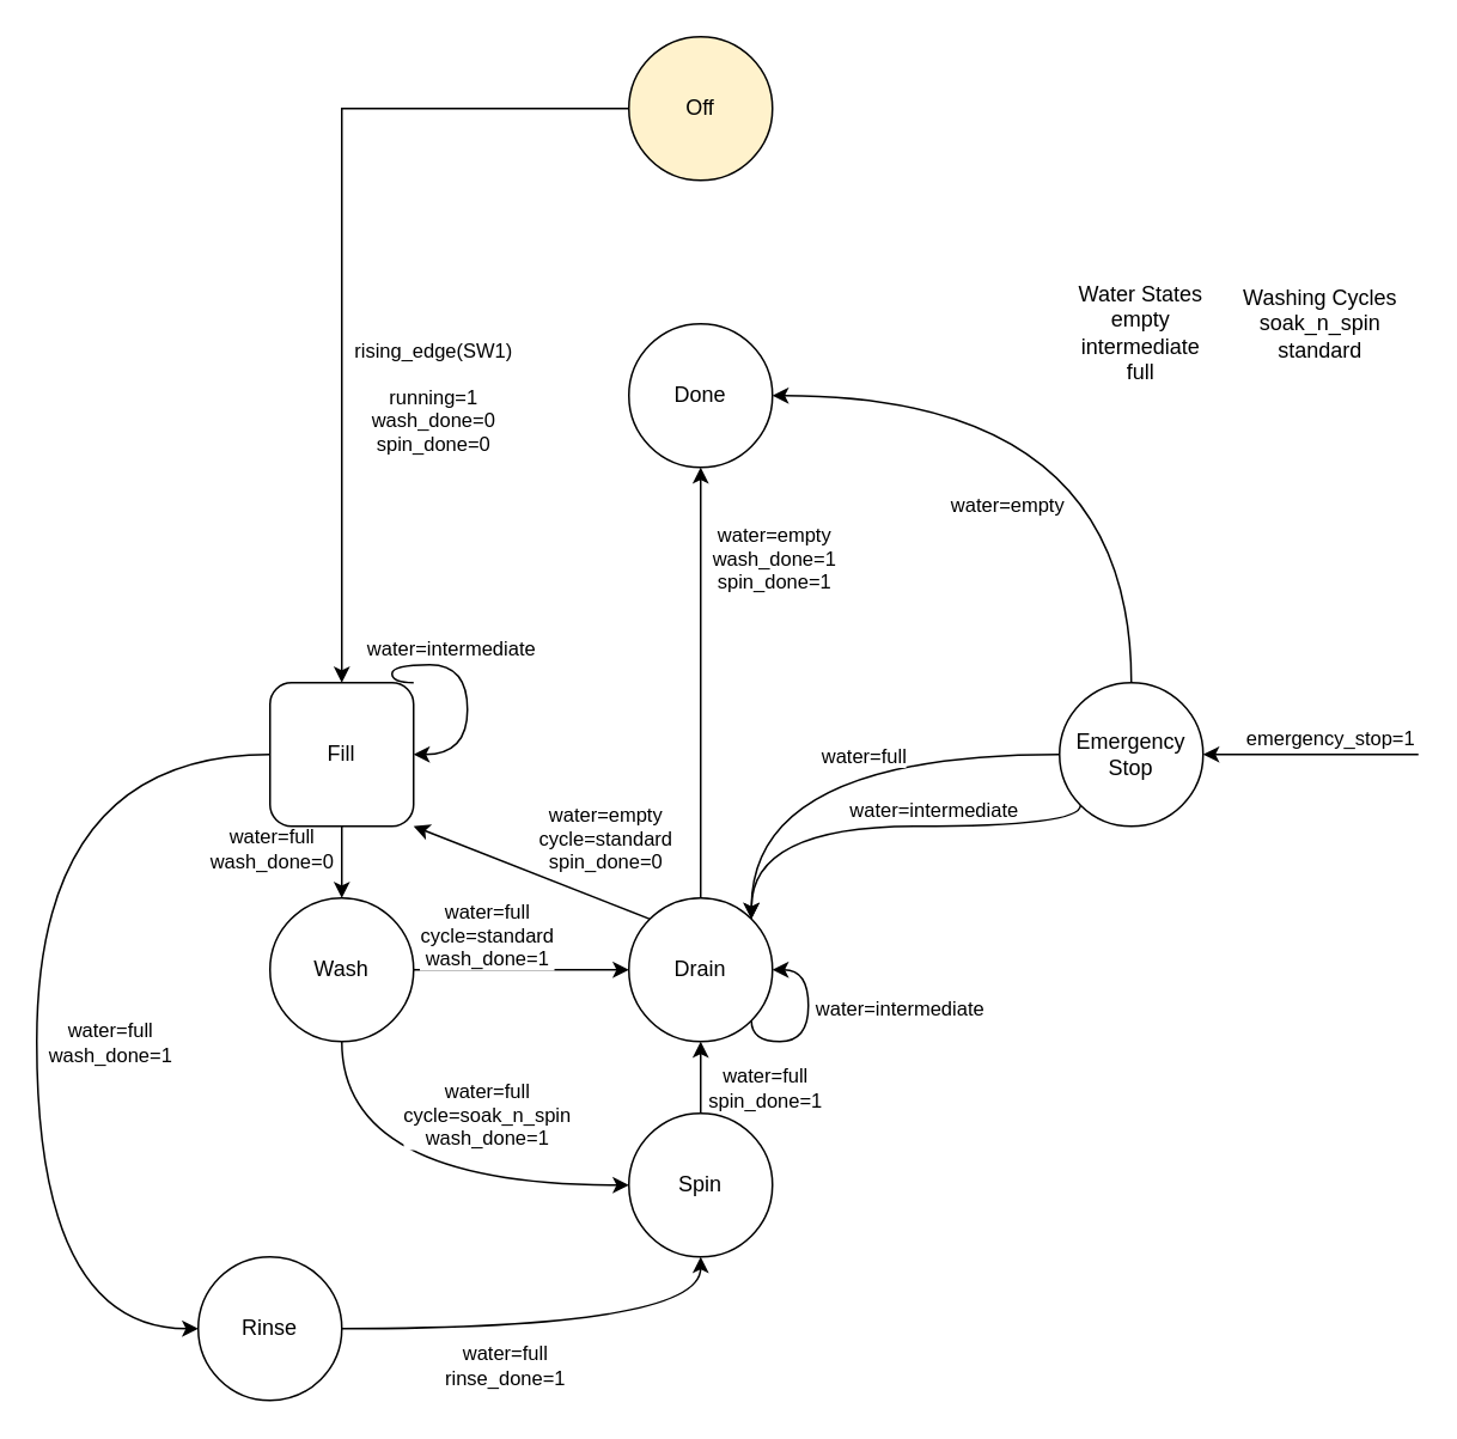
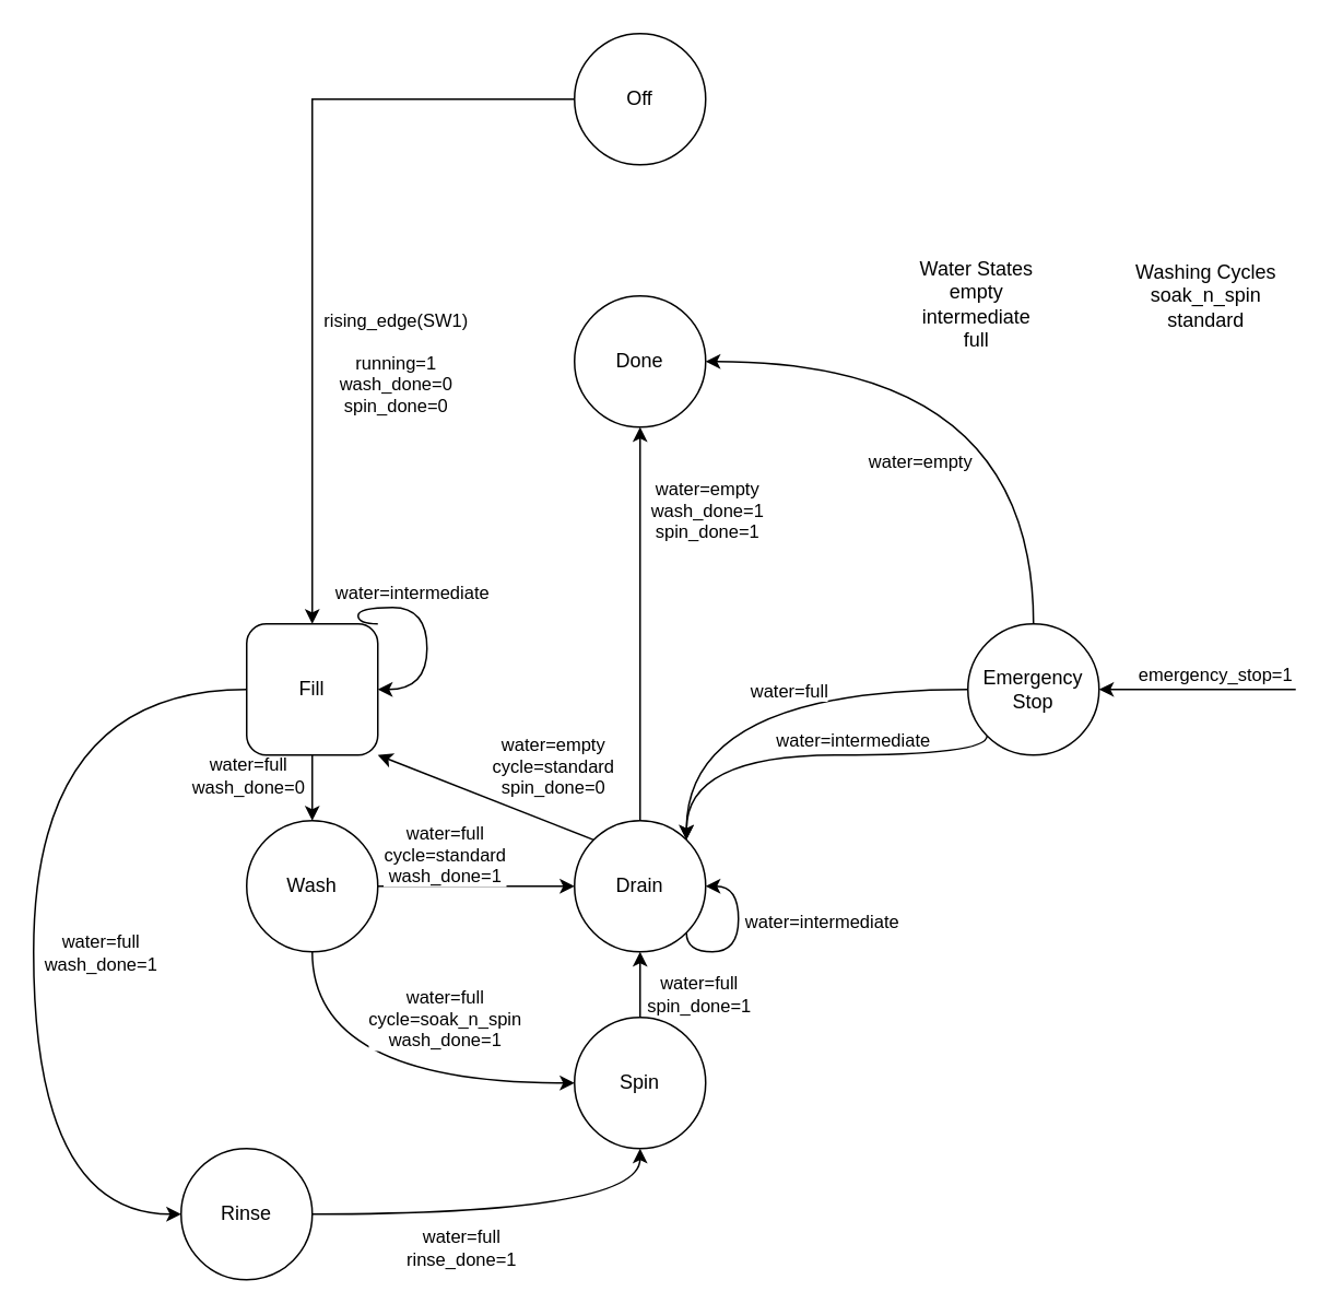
  <mxCell id="0" />
  <mxCell id="1" parent="0" />
  <mxCell id="2" style="edgeStyle=orthogonalEdgeStyle;rounded=0;orthogonalLoop=1;jettySize=auto;html=1;exitX=0.5;exitY=1;exitDx=0;exitDy=0;" edge="1" parent="1" source="6" target="11"><mxGeometry relative="1" as="geometry" /></mxCell>
  <mxCell id="3" value="&lt;div&gt;&lt;span style=&quot;background-color: light-dark(#ffffff, var(--ge-dark-color, #121212)); color: light-dark(rgb(0, 0, 0), rgb(255, 255, 255));&quot;&gt;water=full&lt;/span&gt;&lt;/div&gt;&lt;div&gt;&lt;span style=&quot;background-color: light-dark(#ffffff, var(--ge-dark-color, #121212)); color: light-dark(rgb(0, 0, 0), rgb(255, 255, 255));&quot;&gt;wash_done=0&lt;/span&gt;&lt;/div&gt;" style="edgeLabel;html=1;align=center;verticalAlign=middle;resizable=0;points=[];" vertex="1" connectable="0" parent="2"><mxGeometry x="-0.4" relative="1" as="geometry"><mxPoint x="-40" as="offset" /></mxGeometry></mxCell>
  <mxCell id="4" style="edgeStyle=orthogonalEdgeStyle;rounded=0;orthogonalLoop=1;jettySize=auto;html=1;exitX=0;exitY=0.5;exitDx=0;exitDy=0;entryX=0;entryY=0.5;entryDx=0;entryDy=0;curved=1;" edge="1" parent="1" source="6" target="22"><mxGeometry relative="1" as="geometry"><Array as="points"><mxPoint x="20" y="420" /><mxPoint x="20" y="740" /></Array></mxGeometry></mxCell>
  <mxCell id="5" value="&lt;div&gt;water=full&lt;/div&gt;&lt;div&gt;wash_done=1&lt;/div&gt;" style="edgeLabel;html=1;align=center;verticalAlign=middle;resizable=0;points=[];" vertex="1" connectable="0" parent="4"><mxGeometry x="0.078" y="-3" relative="1" as="geometry"><mxPoint x="43" y="-1" as="offset" /></mxGeometry></mxCell>
  <mxCell id="6" value="Fill" style="whiteSpace=wrap;html=1;aspect=fixed;rounded=1;" vertex="1" parent="1"><mxGeometry x="150" y="380" width="80" height="80" as="geometry" /></mxCell>
  <mxCell id="7" style="edgeStyle=orthogonalEdgeStyle;rounded=0;orthogonalLoop=1;jettySize=auto;html=1;exitX=1;exitY=0.5;exitDx=0;exitDy=0;entryX=0;entryY=0.5;entryDx=0;entryDy=0;" edge="1" parent="1" source="11" target="19"><mxGeometry relative="1" as="geometry" /></mxCell>
  <mxCell id="8" value="&lt;div&gt;water=full&lt;/div&gt;&lt;div&gt;cycle=standard&lt;/div&gt;&lt;div&gt;wash_done=1&lt;/div&gt;" style="edgeLabel;html=1;align=center;verticalAlign=middle;resizable=0;points=[];" vertex="1" connectable="0" parent="7"><mxGeometry x="-0.092" y="3" relative="1" as="geometry"><mxPoint x="-14" y="-17" as="offset" /></mxGeometry></mxCell>
  <mxCell id="9" style="edgeStyle=orthogonalEdgeStyle;rounded=0;orthogonalLoop=1;jettySize=auto;html=1;exitX=0.5;exitY=1;exitDx=0;exitDy=0;entryX=0;entryY=0.5;entryDx=0;entryDy=0;curved=1;" edge="1" parent="1" source="11" target="14"><mxGeometry relative="1" as="geometry"><Array as="points"><mxPoint x="190" y="660" /></Array></mxGeometry></mxCell>
  <mxCell id="10" value="&lt;div&gt;water=full&lt;/div&gt;cycle=soak_n_spin&lt;br&gt;&lt;div&gt;wash_done=1&lt;/div&gt;" style="edgeLabel;html=1;align=center;verticalAlign=middle;resizable=0;points=[];" vertex="1" connectable="0" parent="9"><mxGeometry x="-0.025" y="20" relative="1" as="geometry"><mxPoint x="43" y="-20" as="offset" /></mxGeometry></mxCell>
  <mxCell id="11" value="Wash" style="ellipse;whiteSpace=wrap;html=1;aspect=fixed;" vertex="1" parent="1"><mxGeometry x="150" y="500" width="80" height="80" as="geometry" /></mxCell>
  <mxCell id="12" style="edgeStyle=orthogonalEdgeStyle;rounded=0;orthogonalLoop=1;jettySize=auto;html=1;exitX=0.5;exitY=0;exitDx=0;exitDy=0;" edge="1" parent="1" source="14" target="19"><mxGeometry relative="1" as="geometry" /></mxCell>
  <mxCell id="13" value="&lt;div&gt;water=full&lt;/div&gt;spin_done=1" style="edgeLabel;html=1;align=center;verticalAlign=middle;resizable=0;points=[];" vertex="1" connectable="0" parent="12"><mxGeometry x="-0.25" y="-2" relative="1" as="geometry"><mxPoint x="33" as="offset" /></mxGeometry></mxCell>
  <mxCell id="14" value="Spin" style="ellipse;whiteSpace=wrap;html=1;aspect=fixed;" vertex="1" parent="1"><mxGeometry x="350" y="620" width="80" height="80" as="geometry" /></mxCell>
  <mxCell id="15" style="rounded=0;orthogonalLoop=1;jettySize=auto;html=1;exitX=0;exitY=0;exitDx=0;exitDy=0;entryX=1;entryY=1;entryDx=0;entryDy=0;" edge="1" parent="1" source="19" target="6"><mxGeometry relative="1" as="geometry" /></mxCell>
  <mxCell id="16" value="&lt;div&gt;water=empty&lt;/div&gt;cycle=standard&lt;br&gt;&lt;div&gt;spin_done=0&lt;/div&gt;" style="edgeLabel;html=1;align=center;verticalAlign=middle;resizable=0;points=[];" vertex="1" connectable="0" parent="15"><mxGeometry x="0.129" y="-3" relative="1" as="geometry"><mxPoint x="48" y="-13" as="offset" /></mxGeometry></mxCell>
  <mxCell id="17" style="edgeStyle=orthogonalEdgeStyle;rounded=0;orthogonalLoop=1;jettySize=auto;html=1;exitX=0.5;exitY=0;exitDx=0;exitDy=0;" edge="1" parent="1" source="19" target="25"><mxGeometry relative="1" as="geometry" /></mxCell>
  <mxCell id="18" value="&lt;div&gt;water=empty&lt;/div&gt;&lt;div&gt;wash_done=1&lt;/div&gt;spin_done=1" style="edgeLabel;html=1;align=center;verticalAlign=middle;resizable=0;points=[];" vertex="1" connectable="0" parent="17"><mxGeometry x="0.094" y="1" relative="1" as="geometry"><mxPoint x="41" y="-59" as="offset" /></mxGeometry></mxCell>
  <mxCell id="19" value="Drain" style="ellipse;whiteSpace=wrap;html=1;aspect=fixed;" vertex="1" parent="1"><mxGeometry x="350" y="500" width="80" height="80" as="geometry" /></mxCell>
  <mxCell id="20" style="edgeStyle=orthogonalEdgeStyle;rounded=0;orthogonalLoop=1;jettySize=auto;html=1;exitX=1;exitY=0.5;exitDx=0;exitDy=0;entryX=0.5;entryY=1;entryDx=0;entryDy=0;curved=1;" edge="1" parent="1" source="22" target="14"><mxGeometry relative="1" as="geometry" /></mxCell>
  <mxCell id="21" value="&lt;div&gt;water=full&lt;/div&gt;&lt;div&gt;rinse_done=1&lt;/div&gt;" style="edgeLabel;html=1;align=center;verticalAlign=middle;resizable=0;points=[];" vertex="1" connectable="0" parent="20"><mxGeometry x="-0.342" y="-2" relative="1" as="geometry"><mxPoint x="11" y="18" as="offset" /></mxGeometry></mxCell>
  <mxCell id="22" value="Rinse" style="ellipse;whiteSpace=wrap;html=1;aspect=fixed;" vertex="1" parent="1"><mxGeometry x="110" y="700" width="80" height="80" as="geometry" /></mxCell>
  <mxCell id="23" style="edgeStyle=orthogonalEdgeStyle;rounded=0;orthogonalLoop=1;jettySize=auto;html=1;exitX=1;exitY=0;exitDx=0;exitDy=0;entryX=1;entryY=0.5;entryDx=0;entryDy=0;curved=1;" edge="1" parent="1" source="6" target="6"><mxGeometry relative="1" as="geometry"><Array as="points"><mxPoint x="218" y="370" /><mxPoint x="260" y="370" /><mxPoint x="260" y="420" /></Array></mxGeometry></mxCell>
  <mxCell id="24" value="water=intermediate" style="edgeLabel;html=1;align=center;verticalAlign=middle;resizable=0;points=[];" vertex="1" connectable="0" parent="23"><mxGeometry x="0.052" y="-4" relative="1" as="geometry"><mxPoint x="-6" y="-22" as="offset" /></mxGeometry></mxCell>
  <mxCell id="25" value="Done" style="ellipse;whiteSpace=wrap;html=1;aspect=fixed;" vertex="1" parent="1"><mxGeometry x="350" y="180" width="80" height="80" as="geometry" /></mxCell>
  <mxCell id="26" style="edgeStyle=orthogonalEdgeStyle;rounded=0;orthogonalLoop=1;jettySize=auto;html=1;exitX=1;exitY=1;exitDx=0;exitDy=0;entryX=1;entryY=0.5;entryDx=0;entryDy=0;curved=1;" edge="1" parent="1" source="19" target="19"><mxGeometry relative="1" as="geometry"><Array as="points"><mxPoint x="418" y="580" /><mxPoint x="450" y="580" /><mxPoint x="450" y="540" /></Array></mxGeometry></mxCell>
  <mxCell id="27" value="water=intermediate" style="edgeLabel;html=1;align=center;verticalAlign=middle;resizable=0;points=[];" vertex="1" connectable="0" parent="26"><mxGeometry x="0.044" y="3" relative="1" as="geometry"><mxPoint x="53" y="-8" as="offset" /></mxGeometry></mxCell>
  <mxCell id="28" style="edgeStyle=orthogonalEdgeStyle;rounded=0;orthogonalLoop=1;jettySize=auto;html=1;exitX=0;exitY=0.5;exitDx=0;exitDy=0;entryX=1;entryY=0;entryDx=0;entryDy=0;curved=1;" edge="1" parent="1" source="34" target="19"><mxGeometry relative="1" as="geometry" /></mxCell>
  <mxCell id="29" value="water=full" style="edgeLabel;html=1;align=center;verticalAlign=middle;resizable=0;points=[];" vertex="1" connectable="0" parent="28"><mxGeometry x="-0.162" y="13" relative="1" as="geometry"><mxPoint y="-13" as="offset" /></mxGeometry></mxCell>
  <mxCell id="30" style="edgeStyle=orthogonalEdgeStyle;rounded=0;orthogonalLoop=1;jettySize=auto;html=1;exitX=0;exitY=1;exitDx=0;exitDy=0;entryX=1;entryY=0;entryDx=0;entryDy=0;curved=1;" edge="1" parent="1" source="34" target="19"><mxGeometry relative="1" as="geometry"><Array as="points"><mxPoint x="602" y="460" /><mxPoint x="418" y="460" /></Array></mxGeometry></mxCell>
  <mxCell id="31" value="water=intermediate" style="edgeLabel;html=1;align=center;verticalAlign=middle;resizable=0;points=[];" vertex="1" connectable="0" parent="30"><mxGeometry x="-0.127" y="3" relative="1" as="geometry"><mxPoint x="14" y="-13" as="offset" /></mxGeometry></mxCell>
  <mxCell id="32" style="edgeStyle=orthogonalEdgeStyle;rounded=0;orthogonalLoop=1;jettySize=auto;html=1;exitX=0.5;exitY=0;exitDx=0;exitDy=0;entryX=1;entryY=0.5;entryDx=0;entryDy=0;curved=1;" edge="1" parent="1" source="34" target="25"><mxGeometry relative="1" as="geometry" /></mxCell>
  <mxCell id="33" value="water=empty" style="edgeLabel;html=1;align=center;verticalAlign=middle;resizable=0;points=[];" vertex="1" connectable="0" parent="32"><mxGeometry x="-0.444" y="31" relative="1" as="geometry"><mxPoint x="-39" as="offset" /></mxGeometry></mxCell>
  <mxCell id="34" value="Emergency&lt;div&gt;Stop&lt;/div&gt;" style="ellipse;whiteSpace=wrap;html=1;aspect=fixed;" vertex="1" parent="1"><mxGeometry x="590" y="380" width="80" height="80" as="geometry" /></mxCell>
- <mxCell id="35" value="Water States&lt;div&gt;empty&lt;/div&gt;&lt;div&gt;intermediate&lt;/div&gt;&lt;div&gt;full&lt;/div&gt;" style="text;html=1;align=center;verticalAlign=middle;resizable=0;points=[];autosize=1;strokeColor=none;fillColor=none;" vertex="1" parent="1"><mxGeometry x="590" y="150" width="90" height="70" as="geometry" /></mxCell>
+ <mxCell id="35" value="Water States&lt;div&gt;empty&lt;/div&gt;&lt;div&gt;intermediate&lt;/div&gt;&lt;div&gt;full&lt;/div&gt;" style="text;html=1;align=center;verticalAlign=middle;resizable=0;points=[];autosize=1;strokeColor=none;fillColor=none;" vertex="1" parent="1"><mxGeometry x="550" y="150" width="90" height="70" as="geometry" /></mxCell>
  <mxCell id="36" value="Washing Cycles&lt;div&gt;soak_n_spin&lt;/div&gt;&lt;div&gt;standard&lt;/div&gt;" style="text;html=1;align=center;verticalAlign=middle;resizable=0;points=[];autosize=1;strokeColor=none;fillColor=none;" vertex="1" parent="1"><mxGeometry x="680" y="150" width="110" height="60" as="geometry" /></mxCell>
  <mxCell id="37" value="" style="edgeStyle=none;orthogonalLoop=1;jettySize=auto;html=1;rounded=0;entryX=1;entryY=0.5;entryDx=0;entryDy=0;" edge="1" parent="1" target="34"><mxGeometry width="100" relative="1" as="geometry"><mxPoint x="790" y="420" as="sourcePoint" /><mxPoint x="820" y="420" as="targetPoint" /><Array as="points" /></mxGeometry></mxCell>
  <mxCell id="38" value="emergency_stop=1" style="edgeLabel;html=1;align=center;verticalAlign=middle;resizable=0;points=[];" vertex="1" connectable="0" parent="37"><mxGeometry x="0.261" y="2" relative="1" as="geometry"><mxPoint x="26" y="-12" as="offset" /></mxGeometry></mxCell>
  <mxCell id="39" style="edgeStyle=orthogonalEdgeStyle;rounded=0;orthogonalLoop=1;jettySize=auto;html=1;exitX=0;exitY=0.5;exitDx=0;exitDy=0;entryX=0.5;entryY=0;entryDx=0;entryDy=0;" edge="1" parent="1" source="41" target="6"><mxGeometry relative="1" as="geometry" /></mxCell>
  <mxCell id="40" value="rising_edge(SW1)&lt;div&gt;&lt;br&gt;&lt;/div&gt;&lt;div&gt;running=1&lt;/div&gt;&lt;div&gt;wash_done=0&lt;/div&gt;&lt;div&gt;spin_done=0&lt;/div&gt;" style="edgeLabel;html=1;align=center;verticalAlign=middle;resizable=0;points=[];" vertex="1" connectable="0" parent="39"><mxGeometry x="0.293" y="-4" relative="1" as="geometry"><mxPoint x="54" y="10" as="offset" /></mxGeometry></mxCell>
- <mxCell id="41" value="Off" style="ellipse;whiteSpace=wrap;html=1;aspect=fixed;fillColor=#fff2cc;" vertex="1" parent="1"><mxGeometry x="350" y="20" width="80" height="80" as="geometry" /></mxCell>
+ <mxCell id="41" value="Off" style="ellipse;whiteSpace=wrap;html=1;aspect=fixed;" vertex="1" parent="1"><mxGeometry x="350" y="20" width="80" height="80" as="geometry" /></mxCell>
